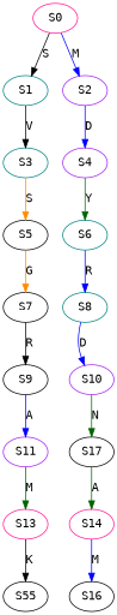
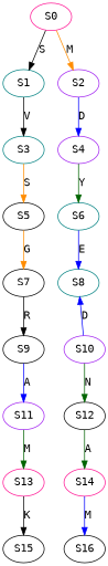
  strict digraph {
    fontname="DejaVu Sans Mono"
    node [color=black fontname="DejaVu Sans Mono"]
    edge [color=blue fontname="DejaVu Sans Mono"]
    S0 [color=deeppink]
    S1 [color=teal]
    S2 [color=purple]
    S3 [color=teal]
    S4 [color=purple]
    S5
    S6 [color=teal]
    S7
    S8 [color=teal]
    S9
    S10 [color=purple]
    S11 [color=purple]
-   S12 [label=S17]
+   S12
    S13 [color=deeppink]
    S14 [color=deeppink]
-   S15 [label=S55]
+   S15
    S16
    S0 -> S1 [color=black label=S]
-   S0 -> S2 [label=M]
+   S0 -> S2 [color=darkorange label=M]
    S1 -> S3 [color=black label=V]
    S2 -> S4 [label=D]
    S3 -> S5 [color=darkorange label=S]
    S4 -> S6 [color=darkgreen label=Y]
    S5 -> S7 [color=darkorange label=G]
-   S6 -> S8 [label=R]
+   S6 -> S8 [label=E]
    S7 -> S9 [color=black label=R]
-   S8 -> S10 [label=D]
+   S10 -> S8 [label=D]
    S9 -> S11 [label=A]
    S10 -> S12 [color=darkgreen label=N]
    S11 -> S13 [color=darkgreen label=M]
    S12 -> S14 [color=darkgreen label=A]
    S13 -> S15 [color=black label=K]
    S14 -> S16 [label=M]
  }
